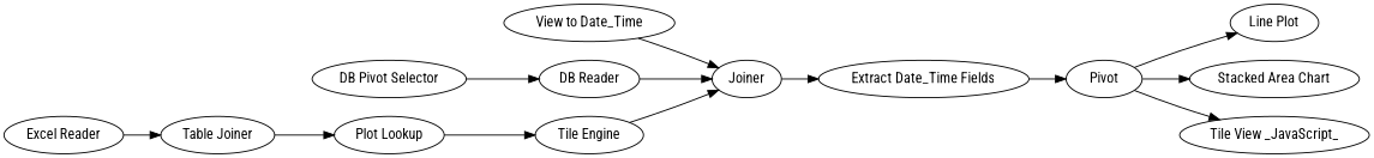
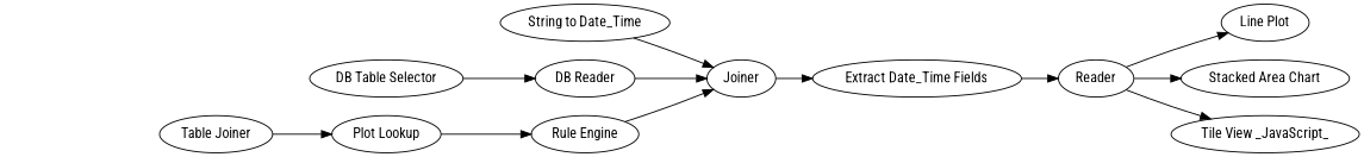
  digraph {
    fontname="Roboto Condensed"
    rankdir=LR
    node [fontname="Roboto Condensed"]
    edge [fontname="Roboto Condensed"]
    n1 [label="Table Joiner"]
    n2 [label="Plot Lookup"]
-   n3 [label="Tile Engine"]
+   n3 [label="Rule Engine"]
    n4 [label=Joiner]
-   n5 [label="View to Date_Time"]
+   n5 [label="String to Date_Time"]
    n6 [label="Extract Date_Time Fields"]
-   n7 [label=Pivot]
+   n7 [label=Reader]
    n8 [label="Line Plot"]
    n9 [label="Stacked Area Chart"]
    n10 [label="Tile View _JavaScript_"]
-   n11 [label="DB Pivot Selector"]
+   n11 [label="DB Table Selector"]
    n12 [label="DB Reader"]
-   n13 [label="Excel Reader"]
    n1 -> n2
    n2 -> n3
    n3 -> n4
    n4 -> n6
    n5 -> n4
    n6 -> n7
    n7 -> n8
    n7 -> n9
    n7 -> n10
    n11 -> n12
    n12 -> n4
-   n13 -> n1
  }
